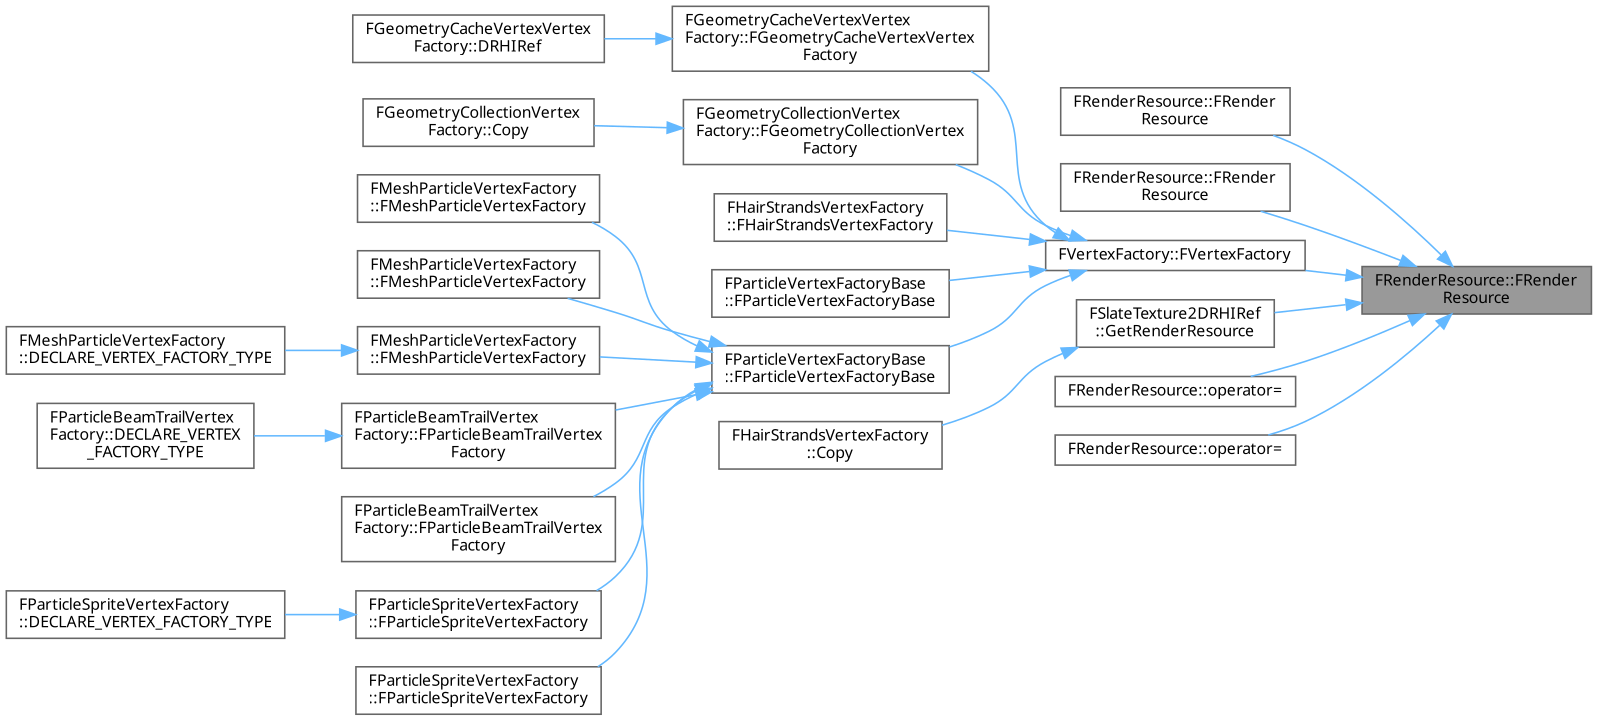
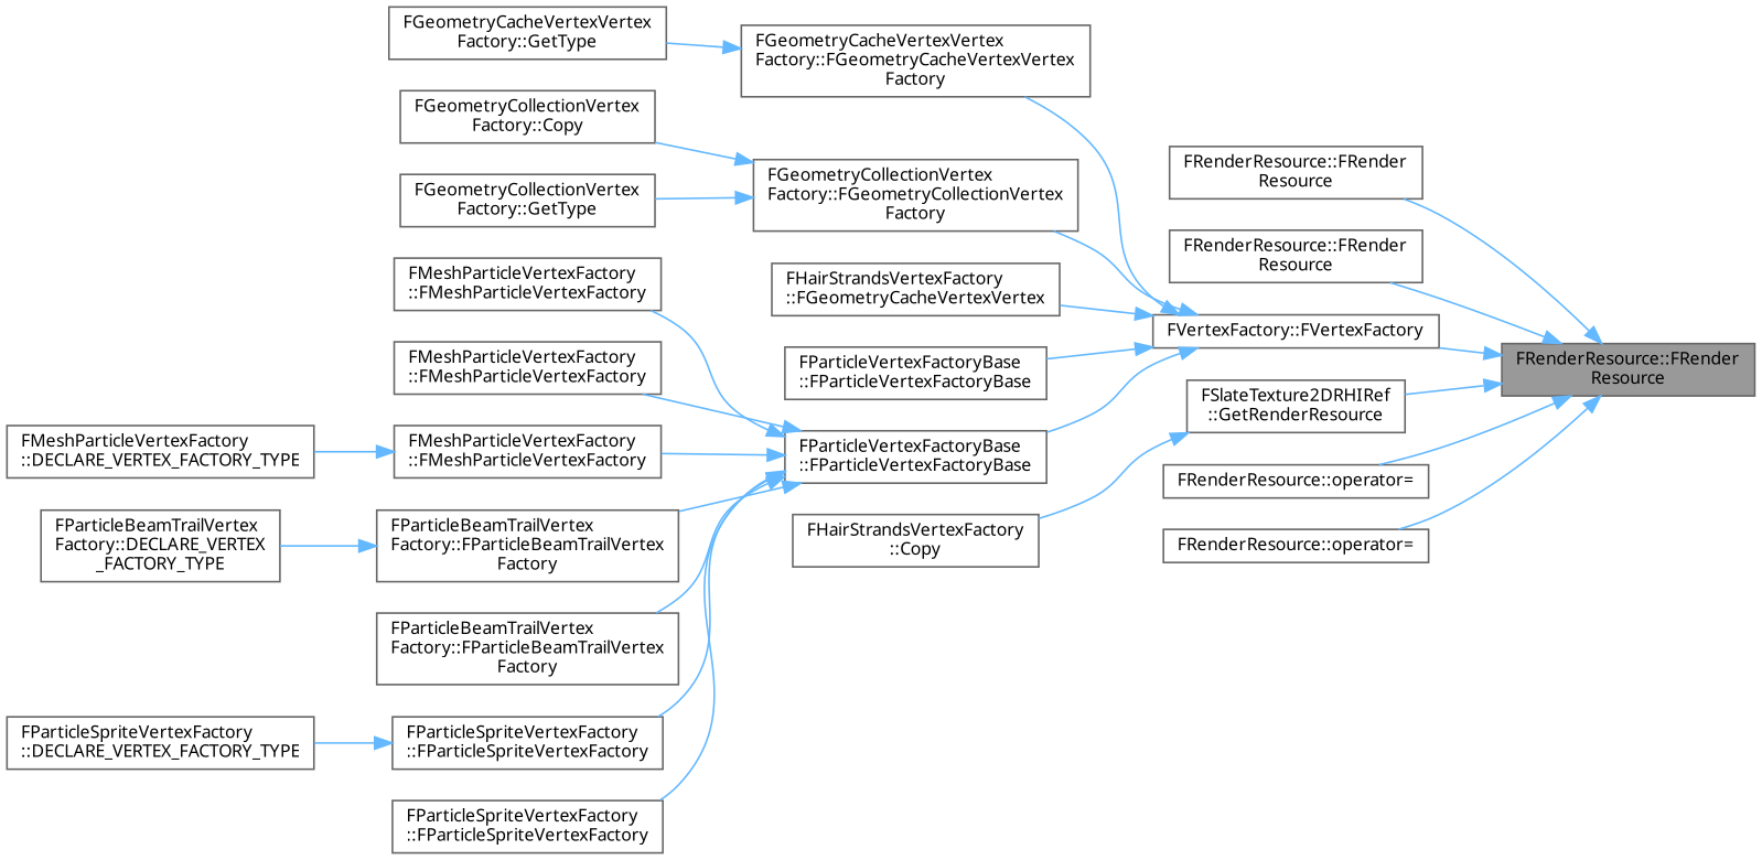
  digraph {
    fontname="Noto Sans"
    rankdir=RL
    node [color=grey40 fillcolor=white fontname="Noto Sans" fontsize=10 shape=box style=filled]
    edge [color=steelblue1 dir=back fontname="Noto Sans" fontsize=10 labelfontname=Helvetica labelfontsize=10 style=solid]
    n1 [color=gray40 fillcolor=grey60 fontcolor=black height=0.2 label="FRenderResource::FRender\lResource" width=0.4]
    n2 [height=0.2 label="FRenderResource::FRender\lResource" width=0.4]
    n3 [height=0.2 label="FRenderResource::FRender\lResource" width=0.4]
    n4 [height=0.2 label="FVertexFactory::FVertexFactory" width=0.4]
    n5 [height=0.2 label="FSlateTexture2DRHIRef\l::GetRenderResource" width=0.4]
    n6 [height=0.2 label="FRenderResource::operator=" width=0.4]
    n7 [height=0.2 label="FRenderResource::operator=" width=0.4]
    n8 [height=0.2 label="FGeometryCacheVertexVertex\lFactory::FGeometryCacheVertexVertex\lFactory" width=0.4]
    n9 [height=0.2 label="FGeometryCollectionVertex\lFactory::FGeometryCollectionVertex\lFactory" width=0.4]
-   n10 [height=0.2 label="FHairStrandsVertexFactory\l::FHairStrandsVertexFactory" width=0.4]
+   n10 [height=0.2 label="FHairStrandsVertexFactory\l::FGeometryCacheVertexVertex" width=0.4]
    n11 [height=0.2 label="FParticleVertexFactoryBase\l::FParticleVertexFactoryBase" width=0.4]
    n12 [height=0.2 label="FParticleVertexFactoryBase\l::FParticleVertexFactoryBase" width=0.4]
    n13 [height=0.2 label="FHairStrandsVertexFactory\l::Copy" width=0.4]
-   n14 [height=0.2 label="FGeometryCacheVertexVertex\lFactory::DRHIRef" width=0.4]
+   n14 [height=0.2 label="FGeometryCacheVertexVertex\lFactory::GetType" width=0.4]
    n15 [height=0.2 label="FGeometryCollectionVertex\lFactory::Copy" width=0.4]
+   n16 [height=0.2 label="FGeometryCollectionVertex\lFactory::GetType" width=0.4]
    n17 [height=0.2 label="FMeshParticleVertexFactory\l::FMeshParticleVertexFactory" width=0.4]
    n18 [height=0.2 label="FMeshParticleVertexFactory\l::FMeshParticleVertexFactory" width=0.4]
    n19 [height=0.2 label="FMeshParticleVertexFactory\l::FMeshParticleVertexFactory" width=0.4]
    n20 [height=0.2 label="FParticleBeamTrailVertex\lFactory::FParticleBeamTrailVertex\lFactory" width=0.4]
    n21 [height=0.2 label="FParticleBeamTrailVertex\lFactory::FParticleBeamTrailVertex\lFactory" width=0.4]
    n22 [height=0.2 label="FParticleSpriteVertexFactory\l::FParticleSpriteVertexFactory" width=0.4]
    n23 [height=0.2 label="FParticleSpriteVertexFactory\l::FParticleSpriteVertexFactory" width=0.4]
    n24 [height=0.2 label="FMeshParticleVertexFactory\l::DECLARE_VERTEX_FACTORY_TYPE" width=0.4]
    n25 [height=0.2 label="FParticleBeamTrailVertex\lFactory::DECLARE_VERTEX\l_FACTORY_TYPE" width=0.4]
    n26 [height=0.2 label="FParticleSpriteVertexFactory\l::DECLARE_VERTEX_FACTORY_TYPE" width=0.4]
    n1 -> n2
    n1 -> n3
    n1 -> n4
    n1 -> n5
    n1 -> n6
    n1 -> n7
    n4 -> n8
    n4 -> n9
    n4 -> n10
    n4 -> n11
    n4 -> n12
    n5 -> n13
    n8 -> n14
    n9 -> n15
+   n9 -> n16
    n12 -> n17
    n12 -> n18
    n12 -> n19
    n12 -> n20
    n12 -> n21
    n12 -> n22
    n12 -> n23
    n19 -> n24
    n20 -> n25
    n22 -> n26
  }
